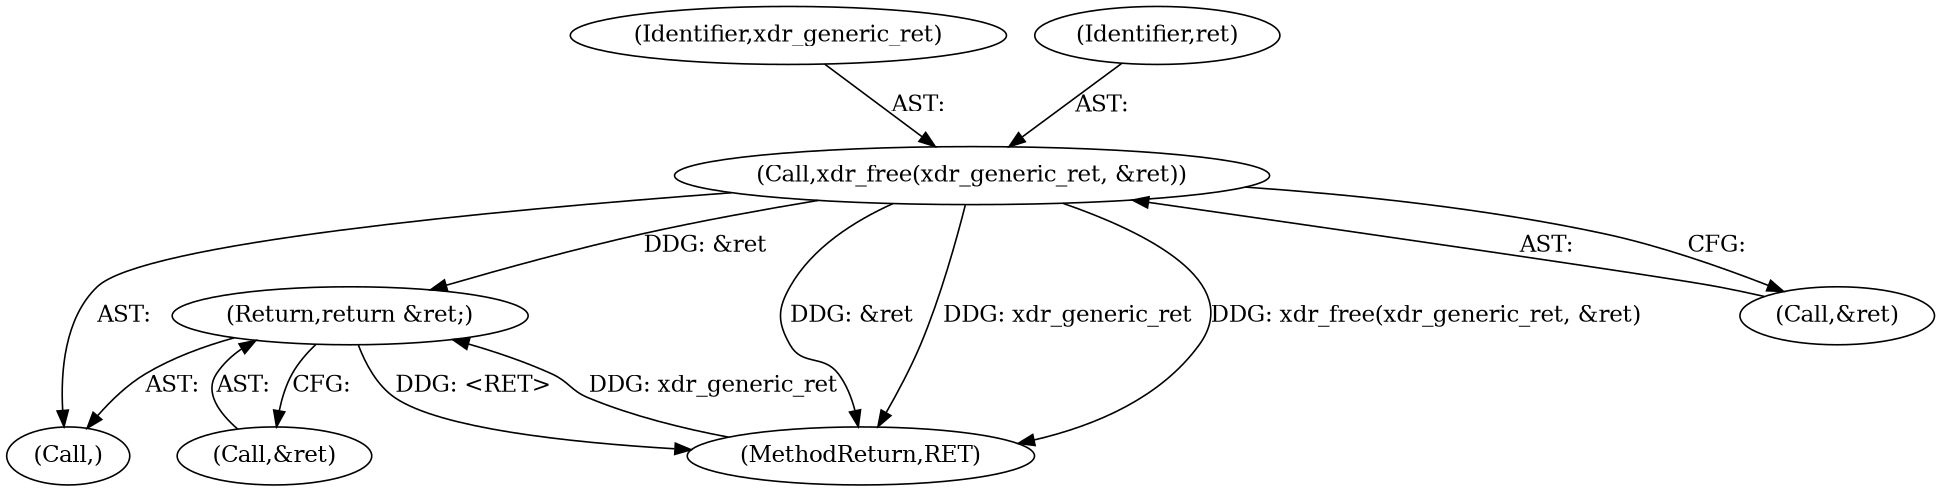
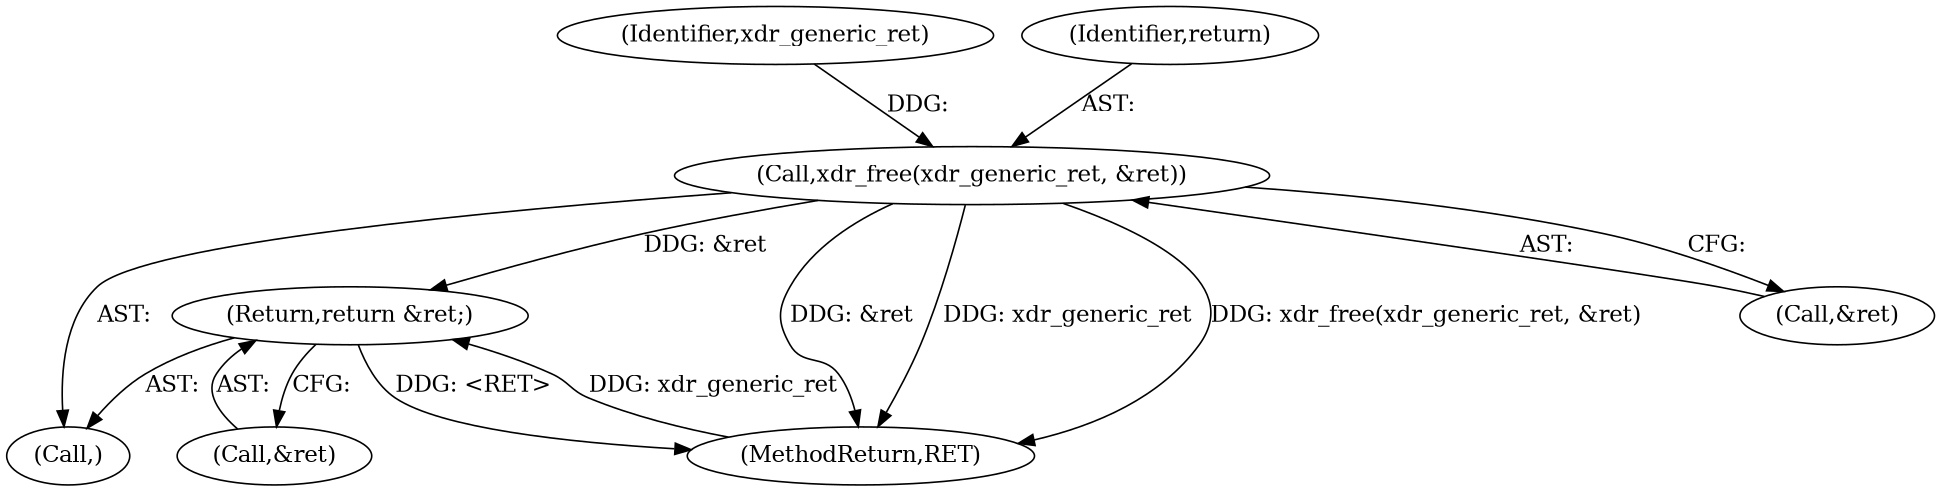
  digraph {
    n1 [label="(Call,xdr_free(xdr_generic_ret, &ret))"]
    n2 [label="(Return,return &ret;)"]
    n3 [label="(Call,)"]
    n4 [label="(MethodReturn,RET)"]
    n5 [label="(Call,&ret)"]
    n6 [label="(Call,&ret)"]
    n7 [label="(Identifier,xdr_generic_ret)"]
-   n8 [label="(Identifier,ret)"]
+   n8 [label="(Identifier,return)"]
    n1 -> n2 [label="DDG: &ret"]
    n1 -> n3 [label="AST: "]
    n1 -> n4 [label="DDG: xdr_generic_ret"]
    n1 -> n4 [label="DDG: xdr_free(xdr_generic_ret, &ret)"]
    n1 -> n4 [label="DDG: &ret"]
    n1 -> n5 [label="CFG: "]
    n2 -> n3 [label="AST: "]
    n2 -> n4 [label="DDG: <RET>"]
    n2 -> n6 [label="CFG: "]
    n4 -> n2 [label="DDG: xdr_generic_ret"]
    n5 -> n1 [label="AST: "]
    n6 -> n2 [label="AST: "]
-   n7 -> n1 [label="AST: "]
+   n7 -> n1 [label="DDG: "]
    n8 -> n1 [label="AST: "]
  }
